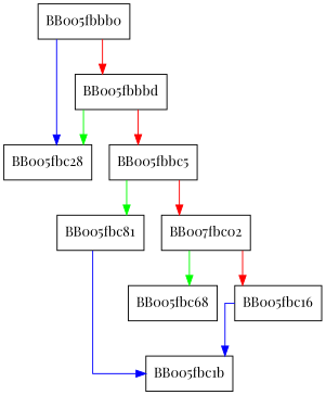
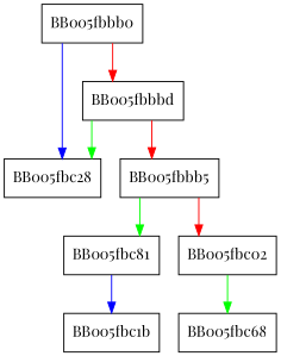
  digraph {
    fontname="Playfair Display"
    splines=ortho
    node [fontname="Playfair Display" shape=box]
    edge [color=red fontname="Playfair Display"]
    BB005fbbb0
    BB005fbc28
    BB005fbbbd
-   BB005fbbc5
+   BB005fbbc5 [label=BB005fbbb5]
    BB005fbc81
-   BB005fbc02 [label=BB007fbc02]
+   BB005fbc02
    BB005fbc1b
    BB005fbc68
-   BB005fbc16
    BB005fbbb0 -> BB005fbc28 [color=blue]
    BB005fbbb0 -> BB005fbbbd
    BB005fbbbd -> BB005fbc28 [color=green]
    BB005fbbbd -> BB005fbbc5
    BB005fbbc5 -> BB005fbc81 [color=green]
    BB005fbbc5 -> BB005fbc02
    BB005fbc81 -> BB005fbc1b [color=blue]
    BB005fbc02 -> BB005fbc68 [color=green]
-   BB005fbc02 -> BB005fbc16
-   BB005fbc16 -> BB005fbc1b [color=blue]
  }
